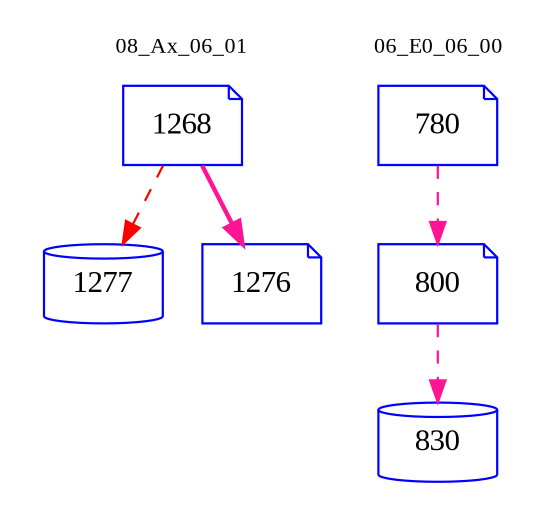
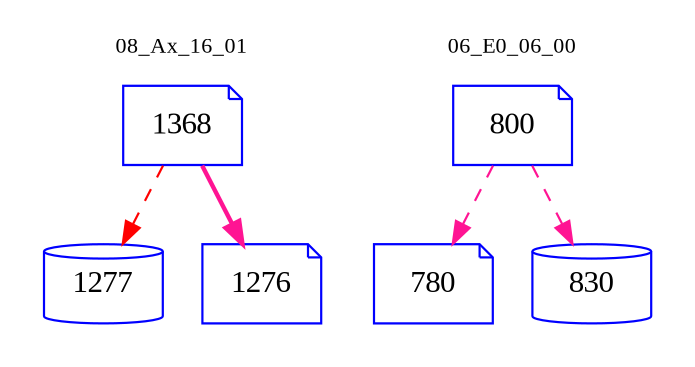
  digraph {
    fontname="Liberation Serif"
    node [color=blue fontname="Liberation Serif" shape=note]
    edge [color=deeppink fontname="Liberation Serif" style=dashed]
-   n1 [label=1268]
+   n1 [label=1368]
    n2 [label=1277 shape=cylinder]
    n3 [label=1276]
    n4 [label=800]
    n5 [label=780]
    n6 [label=830 shape=cylinder]
    subgraph cluster_1 {
      color=white
      fontsize=10
-     label="08_Ax_06_01"
+     label="08_Ax_16_01"
      n1
      n2
      n3
    }
    subgraph cluster_2 {
      color=white
      fontsize=10
      label="06_E0_06_00"
      n4
      n5
      n6
    }
    n1 -> n2 [color=red]
    n1 -> n3 [style=bold]
-   n5 -> n4
+   n4 -> n5
    n4 -> n6
  }
